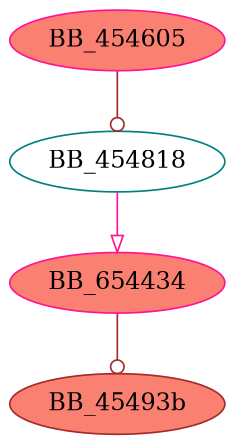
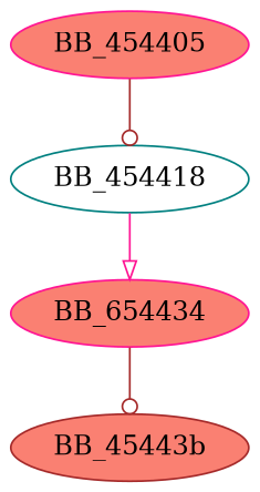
  digraph {
    node [color=deeppink fillcolor=salmon style=filled]
    edge [arrowhead=odot color=brown]
-   BB_454418 [color=teal fillcolor=white label=BB_454818]
-   BB_454405 [label=BB_454605]
+   BB_454418 [color=teal fillcolor=white]
+   BB_454405
    n3 [label=BB_654434]
-   BB_45443b [color=brown label=BB_45493b]
+   BB_45443b [color=brown]
    BB_454418 -> n3 [arrowhead=onormal color=deeppink]
    BB_454405 -> BB_454418
    n3 -> BB_45443b
  }
